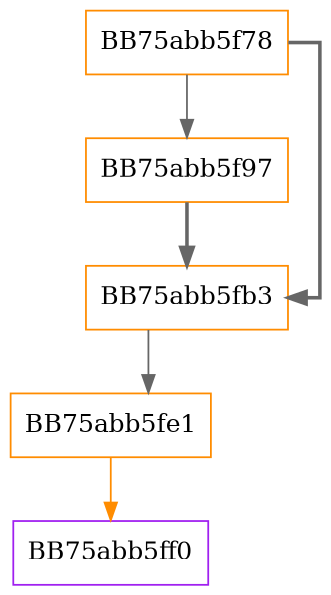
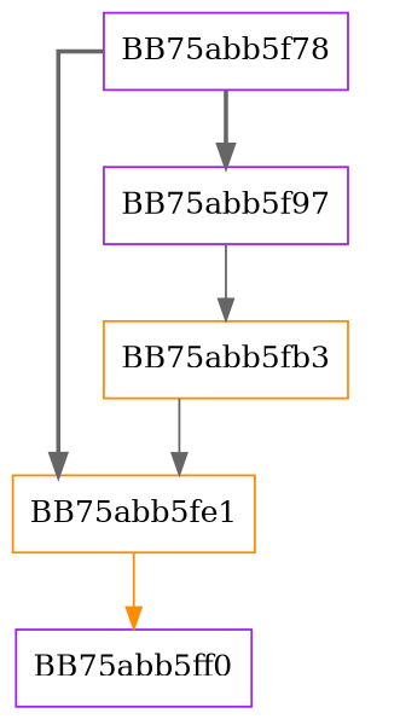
  digraph {
    splines=ortho
    node [color=darkorange shape=box]
    edge [color=gray40 style=bold]
-   BB75abb5f78
+   BB75abb5f78 [color=purple]
    BB75abb5fe1
-   BB75abb5f97
+   BB75abb5f97 [color=purple]
    BB75abb5ff0 [color=purple]
    BB75abb5fb3
-   BB75abb5f78 -> BB75abb5fb3
-   BB75abb5f78 -> BB75abb5f97 [style=solid]
+   BB75abb5f78 -> BB75abb5fe1
+   BB75abb5f78 -> BB75abb5f97
    BB75abb5fe1 -> BB75abb5ff0 [color=darkorange style=solid]
-   BB75abb5f97 -> BB75abb5fb3
+   BB75abb5f97 -> BB75abb5fb3 [style=solid]
    BB75abb5fb3 -> BB75abb5fe1 [style=solid]
  }
